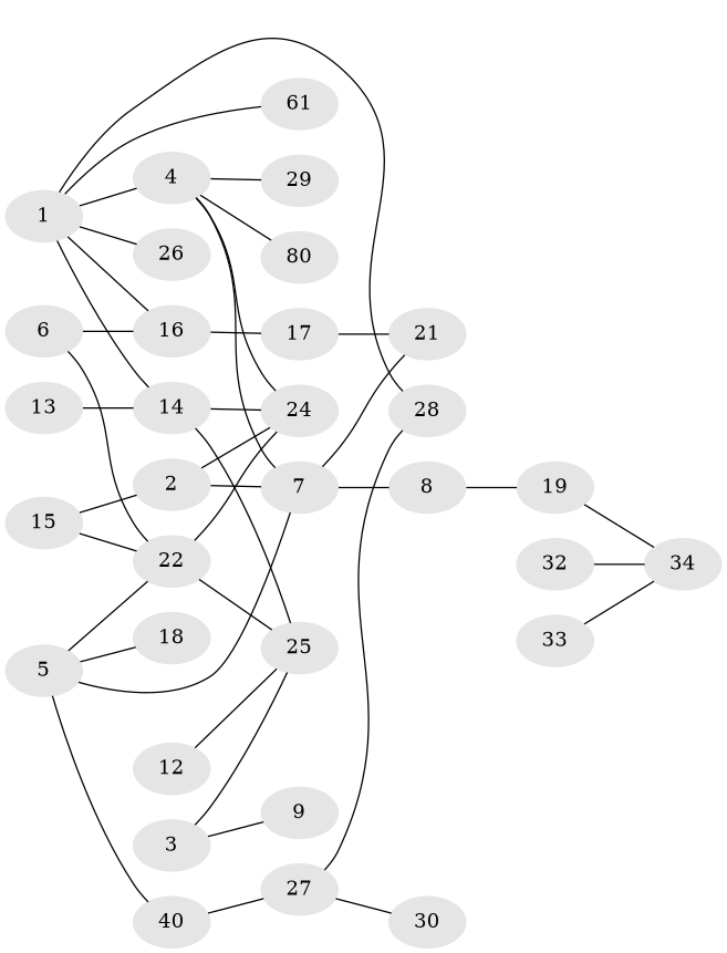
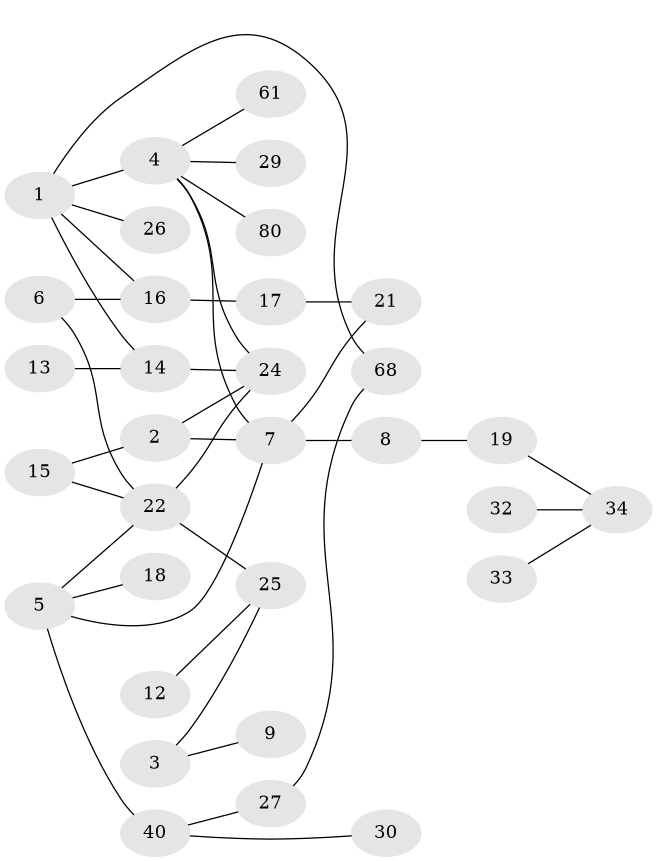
  graph {
    rankdir=LR
    node [color=gray90 style=filled]
    edge [weight=1.0]
    1
    4
    14
    16
    26
-   28
+   28 [label=68]
    n7 [label=61]
    7
    24
    n10 [label=80]
    29
    25
    17
    2
    8
    21
    3
    9
    5
    n20 [label=40]
    18
    22
    27
    30
    6
    19
    34
    12
    13
    15
    32
    33
    1 -- 4
    1 -- 14
    1 -- 16
    1 -- 26
    1 -- 28
-   1 -- n7
+   4 -- n7
    4 -- 7
    4 -- 24
    4 -- n10
    4 -- 29
    14 -- 24
-   14 -- 25
    16 -- 17
    7 -- 8
    7 -- 21
    17 -- 21
    2 -- 7
    2 -- 24
    8 -- 19
    3 -- 25
    3 -- 9
    5 -- 7
    5 -- n20
    5 -- 18
    5 -- 22
    n20 -- 27
-   27 -- 30
+   n20 -- 30
    22 -- 24
    22 -- 25
    27 -- 28
    6 -- 16
    6 -- 22
    19 -- 34
    12 -- 25
    13 -- 14
    15 -- 2
    15 -- 22
    32 -- 34
    33 -- 34
  }
